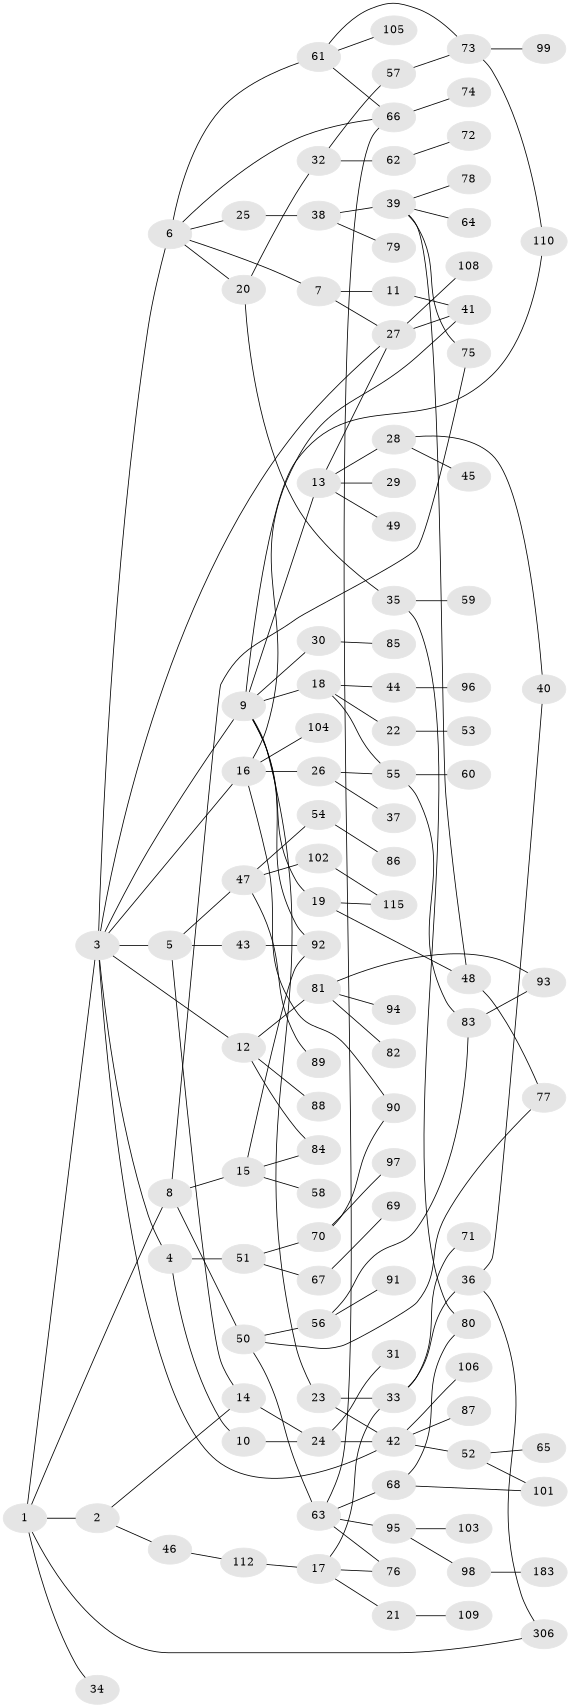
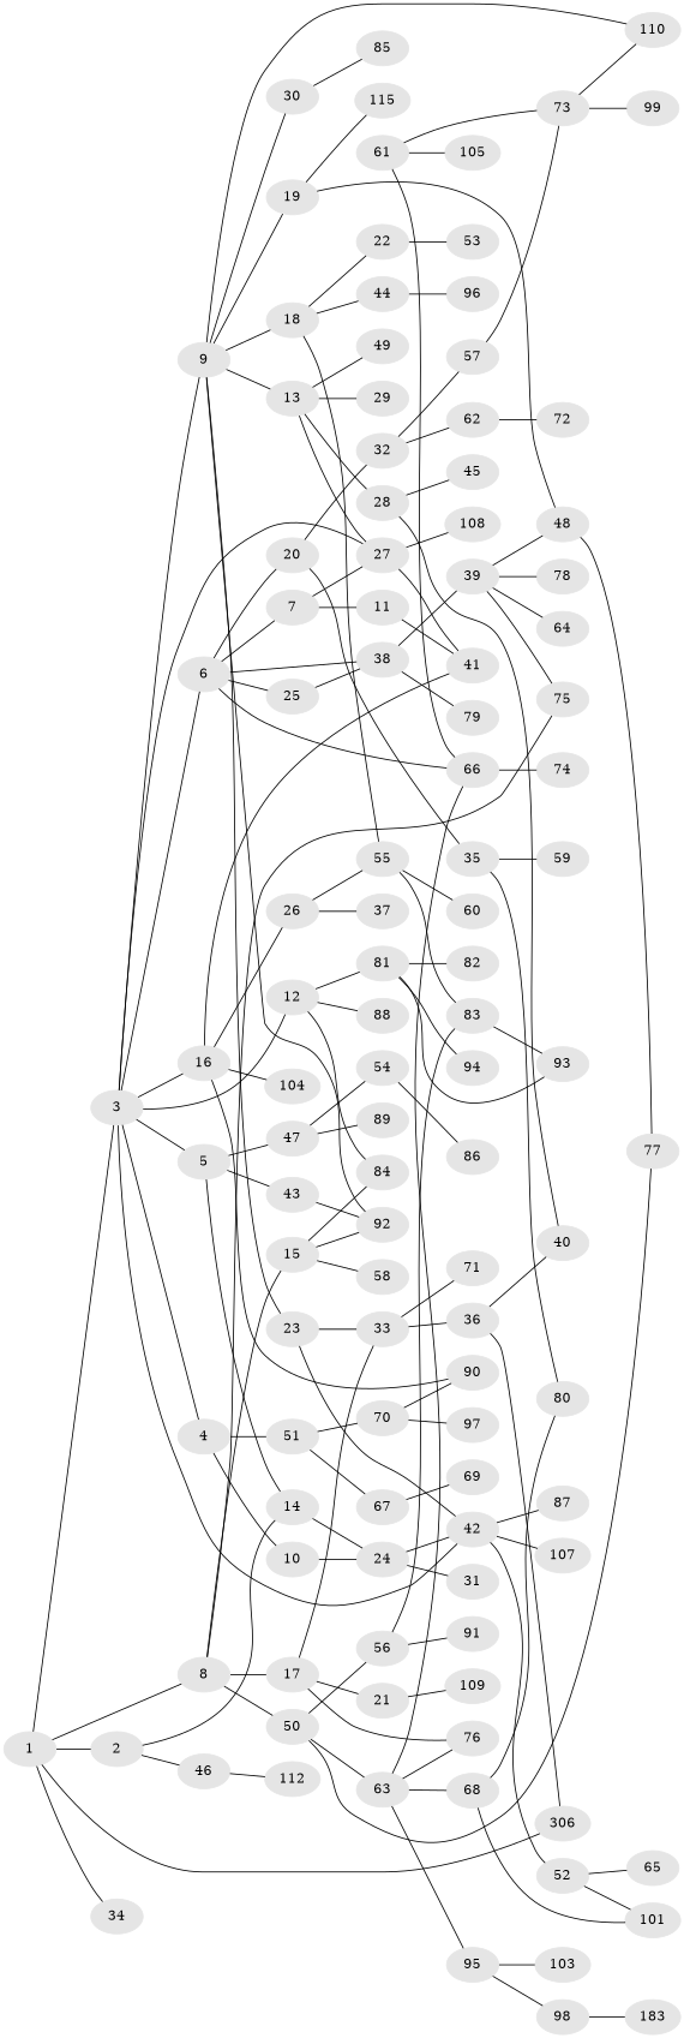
  graph {
    rankdir=LR
    node [color=gray90 style=filled]
    1
    2
    3
    8
    34
    n6 [label=306]
    14
    46
    4
    5
    6
    9
    12
    16
    27
    42
    15
    17
    50
    75
    24
    112
    10
    51
    43
    47
    7
    20
    25
    61
    66
    13
    18
    19
    23
    30
    92
    110
    81
    84
    88
    41
    26
    90
    104
    108
    52
    87
-   107 [label=106]
+   107
    67
    70
    54
    89
-   102
    11
    32
    35
    38
    73
    105
    74
    58
    21
    33
    76
    77
    56
    63
    28
    29
    49
    22
    44
    55
    48
    n76 [label=115]
    85
    31
    82
    93
    94
    40
    45
    37
    109
    36
    71
    53
    96
    60
    83
    57
    62
    59
    80
    39
    79
    72
    64
    78
    65
    101
    86
    91
    68
    95
    69
    97
    99
    98
    103
    n112 [label=183]
    1 -- 2
    1 -- 3
    1 -- 8
    1 -- 34
    1 -- n6
    2 -- 14
    2 -- 46
    3 -- 4
    3 -- 5
    3 -- 6
    3 -- 9
    3 -- 12
    3 -- 16
    3 -- 27
    3 -- 42
    8 -- 15
-   112 -- 17
+   8 -- 17
    8 -- 50
    8 -- 75
    14 -- 24
    46 -- 112
    4 -- 10
    4 -- 51
    5 -- 14
    5 -- 43
    5 -- 47
    6 -- 7
    6 -- 20
    6 -- 25
-   6 -- 61
+   6 -- 38
    6 -- 66
    9 -- 13
    9 -- 18
    9 -- 19
    9 -- 23
    9 -- 30
    9 -- 92
    9 -- 110
    12 -- 81
    12 -- 84
    12 -- 88
    16 -- 41
    16 -- 26
    16 -- 90
    16 -- 104
    27 -- 41
    27 -- 108
    42 -- 52
    42 -- 87
    42 -- 107
    15 -- 92
    15 -- 84
    15 -- 58
    17 -- 21
    17 -- 33
    17 -- 76
    50 -- 77
    50 -- 56
    50 -- 63
    24 -- 42
    24 -- 31
    10 -- 24
    51 -- 67
    51 -- 70
    43 -- 92
    47 -- 54
    47 -- 89
-   47 -- 102
    7 -- 27
    7 -- 11
    20 -- 32
    20 -- 35
    25 -- 38
    61 -- 66
    61 -- 73
    61 -- 105
    66 -- 74
    13 -- 27
    13 -- 28
    13 -- 29
    13 -- 49
    18 -- 22
    18 -- 44
    18 -- 55
    19 -- 48
    19 -- n76
    23 -- 42
    23 -- 33
    30 -- 85
    81 -- 82
    81 -- 93
    81 -- 94
    26 -- 55
    26 -- 37
    52 -- 65
    52 -- 101
    67 -- 69
    70 -- 90
    70 -- 97
    54 -- 86
-   102 -- n76
    11 -- 41
    32 -- 57
    32 -- 62
    35 -- 59
    35 -- 80
    38 -- 39
    38 -- 79
    73 -- 110
    73 -- 99
    21 -- 109
    33 -- 36
    33 -- 71
    56 -- 83
    56 -- 91
    63 -- 66
    63 -- 76
    63 -- 68
    63 -- 95
    28 -- 40
    28 -- 45
    22 -- 53
    44 -- 96
    55 -- 60
    55 -- 83
    48 -- 77
    36 -- n6
    36 -- 40
    83 -- 93
    57 -- 73
    62 -- 72
    39 -- 75
    39 -- 48
    39 -- 64
    39 -- 78
    68 -- 80
    68 -- 101
    95 -- 98
    95 -- 103
    98 -- n112
  }
